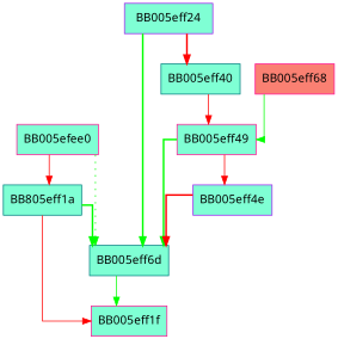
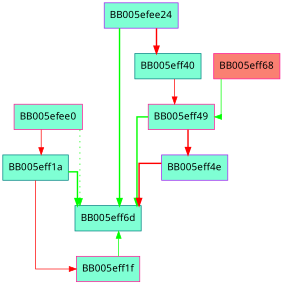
  digraph {
    fontname="Noto Sans"
    splines=ortho
    node [color=deeppink fillcolor=aquamarine fontname="Noto Sans" shape=box style=filled]
    edge [color=green fontname="Noto Sans" style=solid]
    BB005eff6d [color=teal]
    BB005efee0
-   BB005eff1a [color=teal label=BB805eff1a]
+   BB005eff1a [color=teal]
    BB005eff1f
-   BB005eff24 [color=purple]
+   BB005eff24 [color=purple label=BB005efee24]
    BB005eff40 [color=teal]
    BB005eff49
    BB005eff68 [fillcolor=salmon]
    BB005eff4e [color=purple]
    BB005efee0 -> BB005eff6d [style=dotted]
    BB005efee0 -> BB005eff1a [color=red]
    BB005eff1a -> BB005eff6d [style=bold]
    BB005eff1a -> BB005eff1f [color=red]
-   BB005eff6d -> BB005eff1f
+   BB005eff1f -> BB005eff6d
    BB005eff24 -> BB005eff6d [style=bold]
    BB005eff24 -> BB005eff40 [color=red style=bold]
    BB005eff40 -> BB005eff49 [color=red]
    BB005eff49 -> BB005eff6d [style=bold]
-   BB005eff49 -> BB005eff4e [color=red]
+   BB005eff49 -> BB005eff4e [color=red style=bold]
    BB005eff68 -> BB005eff49
    BB005eff4e -> BB005eff6d [color=red style=bold]
  }
